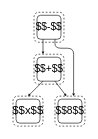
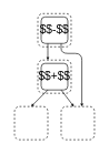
  <mxCell id="0" />
  <mxCell id="1" parent="0" />
  <mxCell id="2" value="" style="rounded=1;whiteSpace=wrap;html=1;fillColor=none;aspect=fixed;dashed=1;strokeColor=#000000;" parent="1" vertex="1"><mxGeometry x="56" y="90" width="50" height="50" as="geometry" /></mxCell>
  <mxCell id="3" value="" style="rounded=1;whiteSpace=wrap;html=1;fillColor=none;aspect=fixed;dashed=1;strokeColor=#000000;" parent="1" vertex="1"><mxGeometry x="56" y="20" width="50" height="50" as="geometry" /></mxCell>
  <mxCell id="4" value="&lt;div style=&quot;&quot;&gt;&lt;span style=&quot;background-color: initial;&quot;&gt;&lt;font face=&quot;Helvetica&quot; style=&quot;font-size: 17px;&quot;&gt;$$-$$&lt;/font&gt;&lt;/span&gt;&lt;/div&gt;" style="rounded=1;whiteSpace=wrap;html=1;fillColor=none;aspect=fixed;align=center;" parent="1" vertex="1"><mxGeometry x="61" y="25" width="40" height="40" as="geometry" /></mxCell>
  <mxCell id="5" value="&lt;font face=&quot;Helvetica&quot; style=&quot;font-size: 17px;&quot;&gt;$$+$$&lt;/font&gt;" style="rounded=1;whiteSpace=wrap;html=1;fillColor=none;aspect=fixed;verticalAlign=middle;horizontal=1;labelPosition=center;verticalLabelPosition=middle;align=center;fontSize=16;" parent="1" vertex="1"><mxGeometry x="61" y="95" width="40" height="40" as="geometry" /></mxCell>
  <mxCell id="6" value="" style="rounded=1;whiteSpace=wrap;html=1;fillColor=none;aspect=fixed;dashed=1;strokeColor=#000000;" parent="1" vertex="1"><mxGeometry x="91" y="160" width="50" height="50" as="geometry" /></mxCell>
- <mxCell id="7" value="&lt;font style=&quot;font-size: 17px;&quot;&gt;$$8$$&lt;/font&gt;" style="rounded=1;whiteSpace=wrap;html=1;fillColor=none;aspect=fixed;verticalAlign=middle;horizontal=1;labelPosition=center;verticalLabelPosition=middle;align=center;fontSize=16;" parent="1" vertex="1"><mxGeometry x="96" y="165" width="40" height="40" as="geometry" /></mxCell>
  <mxCell id="8" value="" style="rounded=1;whiteSpace=wrap;html=1;fillColor=none;aspect=fixed;dashed=1;strokeColor=#000000;" parent="1" vertex="1"><mxGeometry x="21" y="160" width="50" height="50" as="geometry" /></mxCell>
- <mxCell id="9" value="&lt;font face=&quot;Helvetica&quot; style=&quot;font-size: 19px;&quot;&gt;$$x$$&lt;/font&gt;" style="rounded=1;whiteSpace=wrap;html=1;fillColor=none;aspect=fixed;verticalAlign=middle;horizontal=1;labelPosition=center;verticalLabelPosition=middle;align=center;fontSize=16;" parent="1" vertex="1"><mxGeometry x="26" y="165" width="40" height="40" as="geometry" /></mxCell>
  <mxCell id="10" style="edgeStyle=orthogonalEdgeStyle;rounded=0;orthogonalLoop=1;jettySize=auto;html=1;entryX=0.318;entryY=-0.012;entryDx=0;entryDy=0;entryPerimeter=0;endSize=2;exitX=0.25;exitY=1;exitDx=0;exitDy=0;" parent="1" source="4" edge="1"><mxGeometry relative="1" as="geometry"><mxPoint x="81" y="75" as="sourcePoint" /><mxPoint x="71" y="90" as="targetPoint" /><Array as="points"><mxPoint x="71" y="75" /><mxPoint x="71" y="75" /></Array></mxGeometry></mxCell>
  <mxCell id="11" style="edgeStyle=orthogonalEdgeStyle;rounded=1;orthogonalLoop=1;jettySize=auto;html=1;exitX=0.75;exitY=1;exitDx=0;exitDy=0;entryX=0.621;entryY=-0.001;entryDx=0;entryDy=0;endSize=2;entryPerimeter=0;" parent="1" source="4" target="6" edge="1"><mxGeometry relative="1" as="geometry"><Array as="points"><mxPoint x="91" y="80" /><mxPoint x="122" y="80" /></Array><mxPoint x="92" y="65" as="sourcePoint" /><mxPoint x="119" y="150" as="targetPoint" /></mxGeometry></mxCell>
  <mxCell id="12" style="rounded=0;orthogonalLoop=1;jettySize=auto;html=1;exitX=0.25;exitY=1;exitDx=0;exitDy=0;entryX=0.5;entryY=0;entryDx=0;entryDy=0;endSize=2;" parent="1" source="5" target="8" edge="1"><mxGeometry relative="1" as="geometry"><mxPoint x="71" y="140" as="sourcePoint" /><mxPoint x="48" y="165" as="targetPoint" /></mxGeometry></mxCell>
  <mxCell id="13" style="rounded=0;orthogonalLoop=1;jettySize=auto;html=1;exitX=0.75;exitY=1;exitDx=0;exitDy=0;entryX=0.382;entryY=0.002;entryDx=0;entryDy=0;endSize=2;entryPerimeter=0;" parent="1" source="5" target="6" edge="1"><mxGeometry relative="1" as="geometry"><mxPoint x="81" y="145" as="sourcePoint" /><mxPoint x="56" y="170" as="targetPoint" /></mxGeometry></mxCell>
  <mxCell id="14" value="" style="rounded=0;whiteSpace=wrap;html=1;fillColor=none;strokeColor=none;" vertex="1" parent="1"><mxGeometry x="20" y="180" width="1" height="10" as="geometry" /></mxCell>
